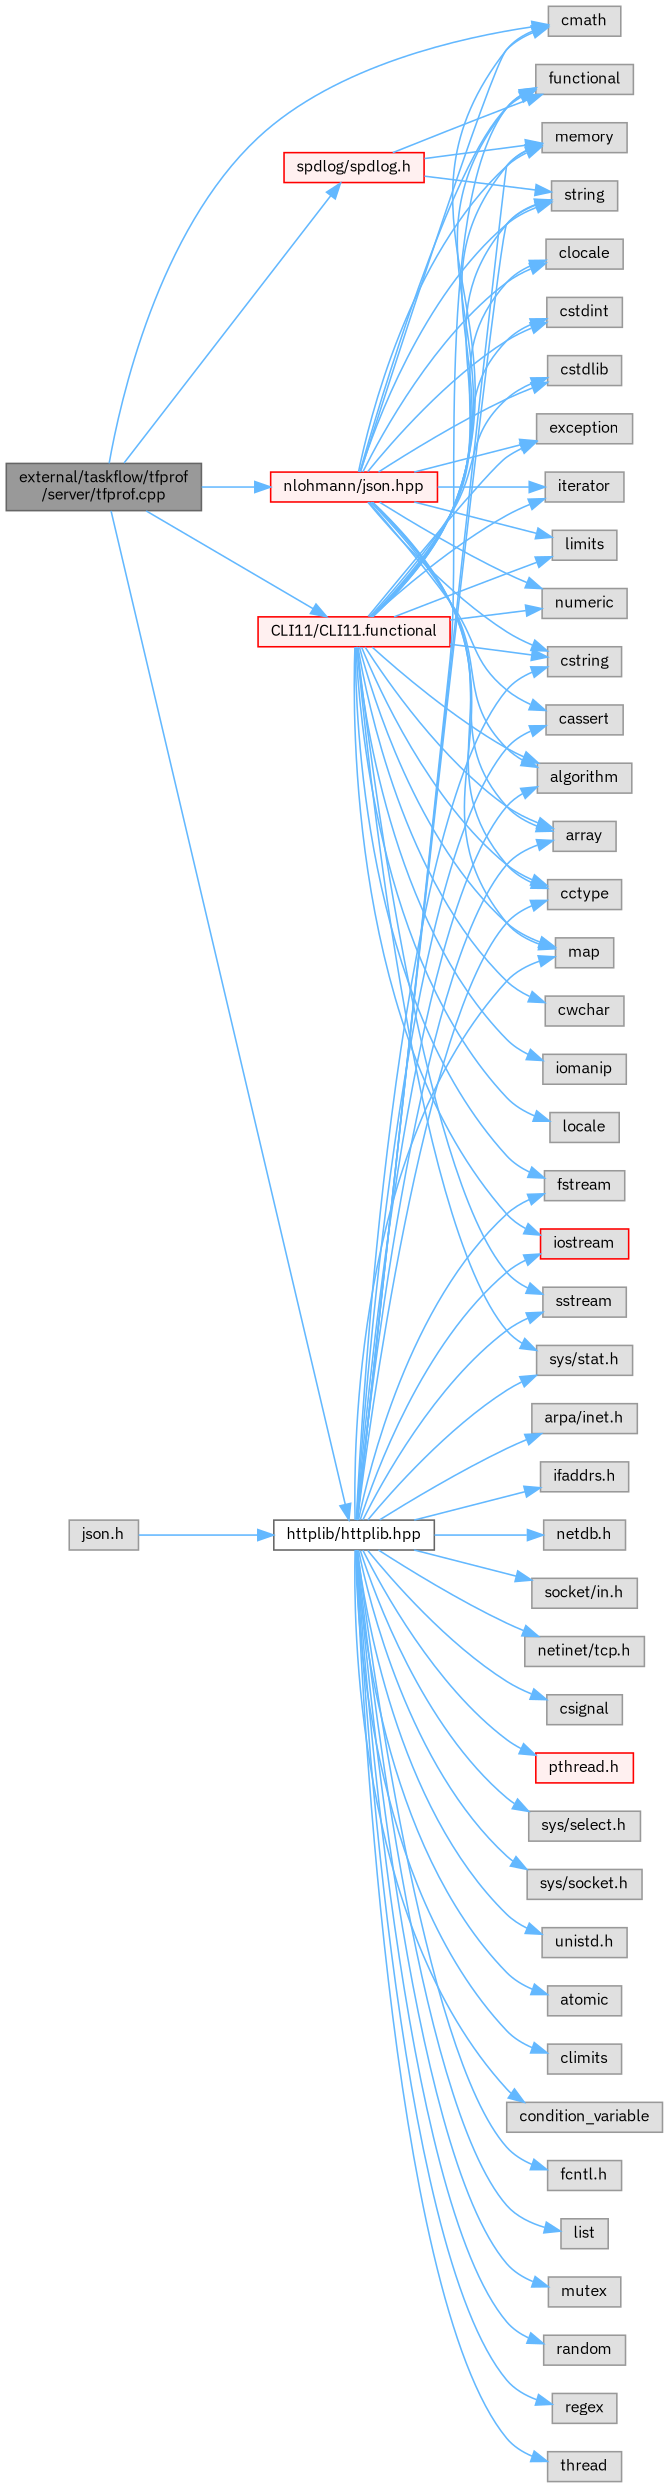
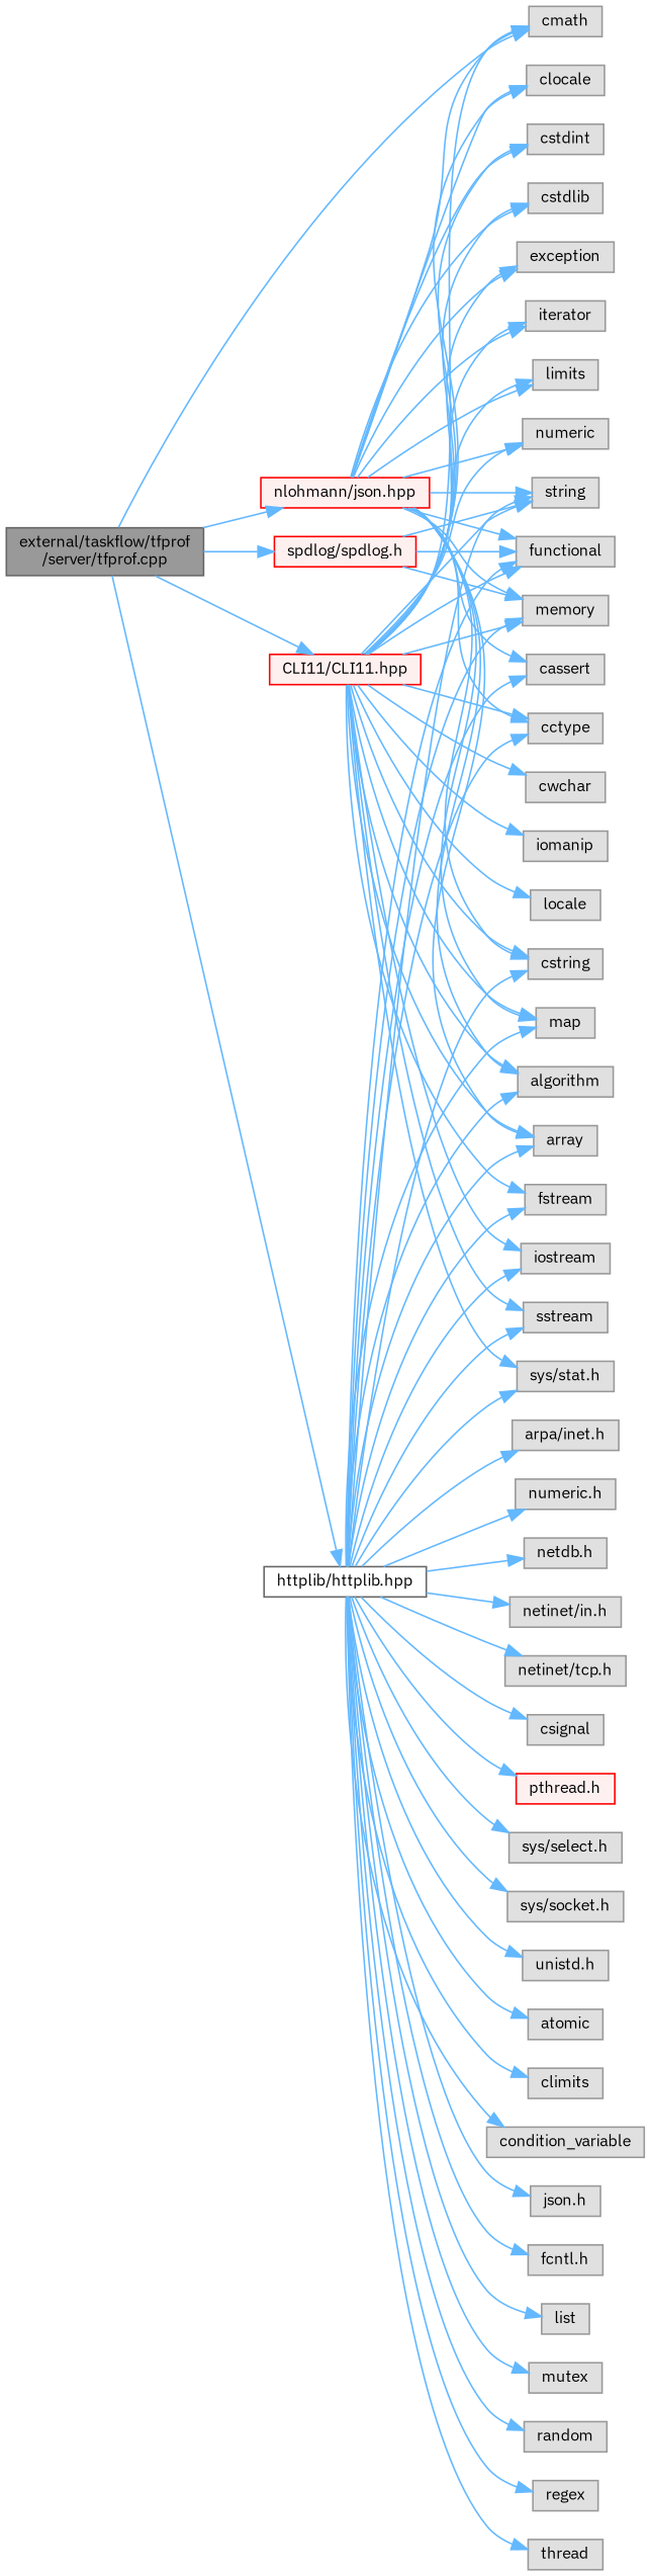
  digraph {
    fontname="IBM Plex Sans"
    rankdir=LR
    node [color=grey60 fillcolor="#E0E0E0" fontname="IBM Plex Sans" fontsize=10 shape=box style=filled]
    edge [color=steelblue1 fontname="IBM Plex Sans" fontsize=10 labelfontname=Helvetica labelfontsize=10 style=solid]
    n1 [color=gray40 fillcolor=grey60 fontcolor=black height=0.2 label="external/taskflow/tfprof\l/server/tfprof.cpp" width=0.4]
    n2 [color=grey40 fillcolor=white height=0.2 label="httplib/httplib.hpp" width=0.4]
-   n3 [color=red fillcolor="#FFF0F0" height=0.2 label="CLI11/CLI11.functional" width=0.4]
+   n3 [color=red fillcolor="#FFF0F0" height=0.2 label="CLI11/CLI11.hpp" width=0.4]
    n4 [height=0.2 label=cmath width=0.4]
    n5 [color=red fillcolor="#FFF0F0" height=0.2 label="nlohmann/json.hpp" width=0.4]
    n6 [color=red fillcolor="#FFF0F0" height=0.2 label="spdlog/spdlog.h" width=0.4]
    n7 [height=0.2 label="arpa/inet.h" width=0.4]
    n8 [height=0.2 label=cstring width=0.4]
-   n9 [height=0.2 label="ifaddrs.h" width=0.4]
+   n9 [height=0.2 label="numeric.h" width=0.4]
    n10 [height=0.2 label="netdb.h" width=0.4]
-   n11 [height=0.2 label="socket/in.h" width=0.4]
+   n11 [height=0.2 label="netinet/in.h" width=0.4]
    n12 [height=0.2 label="netinet/tcp.h" width=0.4]
    n13 [height=0.2 label=csignal width=0.4]
    n14 [color=red fillcolor="#FFF0F0" height=0.2 label="pthread.h" width=0.4]
    n15 [height=0.2 label="sys/select.h" width=0.4]
    n16 [height=0.2 label="sys/socket.h" width=0.4]
    n17 [height=0.2 label="unistd.h" width=0.4]
    n18 [height=0.2 label=algorithm width=0.4]
    n19 [height=0.2 label=array width=0.4]
    n20 [height=0.2 label=atomic width=0.4]
    n21 [height=0.2 label=cassert width=0.4]
    n22 [height=0.2 label=cctype width=0.4]
    n23 [height=0.2 label=climits width=0.4]
    n24 [height=0.2 label=condition_variable width=0.4]
    n25 [height=0.2 label="json.h" width=0.4]
    n26 [height=0.2 label="fcntl.h" width=0.4]
    n27 [height=0.2 label=fstream width=0.4]
    n28 [height=0.2 label=functional width=0.4]
-   n29 [color=red height=0.2 label=iostream width=0.4]
+   n29 [height=0.2 label=iostream width=0.4]
    n30 [height=0.2 label=list width=0.4]
    n31 [height=0.2 label=map width=0.4]
    n32 [height=0.2 label=memory width=0.4]
    n33 [height=0.2 label=mutex width=0.4]
    n34 [height=0.2 label=random width=0.4]
    n35 [height=0.2 label=regex width=0.4]
    n36 [height=0.2 label=sstream width=0.4]
    n37 [height=0.2 label=string width=0.4]
    n38 [height=0.2 label="sys/stat.h" width=0.4]
    n39 [height=0.2 label=thread width=0.4]
    n40 [height=0.2 label=clocale width=0.4]
    n41 [height=0.2 label=cstdint width=0.4]
    n42 [height=0.2 label=cstdlib width=0.4]
    n43 [height=0.2 label=cwchar width=0.4]
    n44 [height=0.2 label=exception width=0.4]
    n45 [height=0.2 label=iomanip width=0.4]
    n46 [height=0.2 label=iterator width=0.4]
    n47 [height=0.2 label=limits width=0.4]
    n48 [height=0.2 label=locale width=0.4]
    n49 [height=0.2 label=numeric width=0.4]
    n1 -> n2
    n1 -> n3
    n1 -> n4
    n1 -> n5
    n1 -> n6
    n2 -> n7
    n2 -> n8
    n2 -> n9
    n2 -> n10
    n2 -> n11
    n2 -> n12
    n2 -> n13
    n2 -> n14
    n2 -> n15
    n2 -> n16
    n2 -> n17
    n2 -> n18
    n2 -> n19
    n2 -> n20
    n2 -> n21
    n2 -> n22
    n2 -> n23
    n2 -> n24
-   n25 -> n2
+   n2 -> n25
    n2 -> n26
    n2 -> n27
    n2 -> n28
    n2 -> n29
    n2 -> n30
    n2 -> n31
    n2 -> n32
    n2 -> n33
    n2 -> n34
    n2 -> n35
    n2 -> n36
    n2 -> n37
    n2 -> n38
    n2 -> n39
    n3 -> n4
    n3 -> n8
    n3 -> n18
    n3 -> n19
    n3 -> n22
    n3 -> n27
    n3 -> n28
    n3 -> n29
    n3 -> n31
    n3 -> n32
    n3 -> n36
    n3 -> n37
    n3 -> n38
    n3 -> n40
    n3 -> n41
    n3 -> n42
    n3 -> n43
    n3 -> n44
    n3 -> n45
    n3 -> n46
    n3 -> n47
    n3 -> n48
    n3 -> n49
    n5 -> n4
    n5 -> n8
    n5 -> n18
    n5 -> n19
    n5 -> n21
    n5 -> n22
    n5 -> n28
    n5 -> n31
    n5 -> n32
    n5 -> n37
    n5 -> n40
    n5 -> n41
    n5 -> n42
    n5 -> n44
    n5 -> n46
    n5 -> n47
    n5 -> n49
    n6 -> n28
    n6 -> n32
    n6 -> n37
  }
